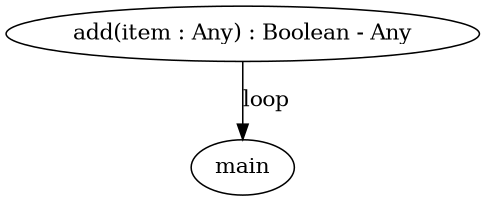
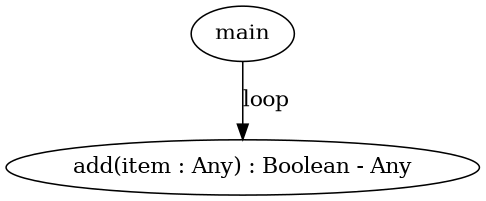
  strict digraph {
    n1 [label=main]
    n2 [label="add(item : Any) : Boolean - Any"]
-   n2 -> n1 [label=loop]
+   n1 -> n2 [label=loop]
  }
